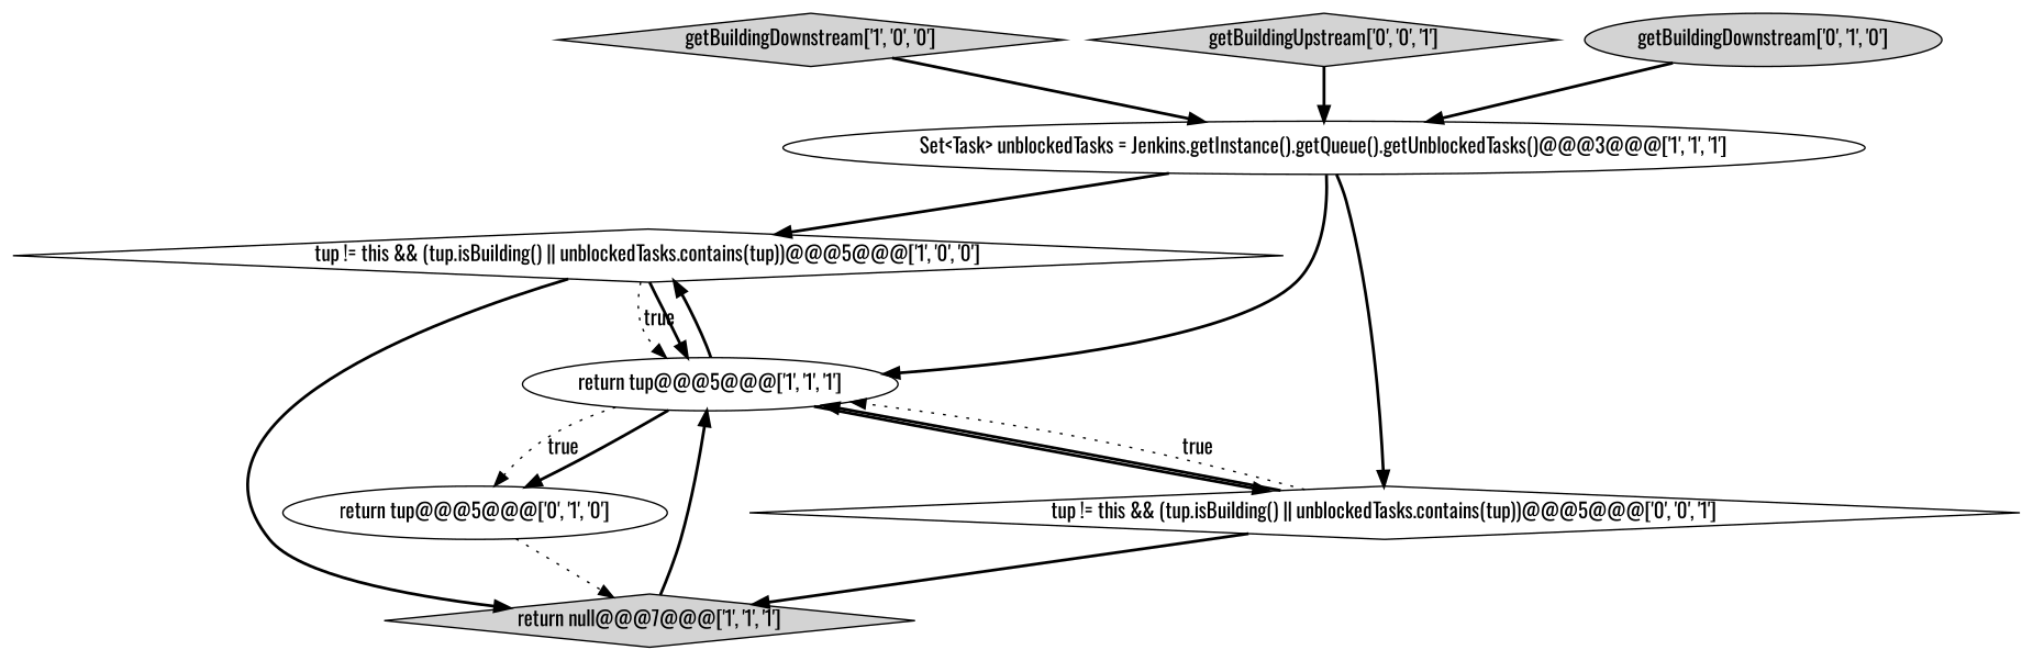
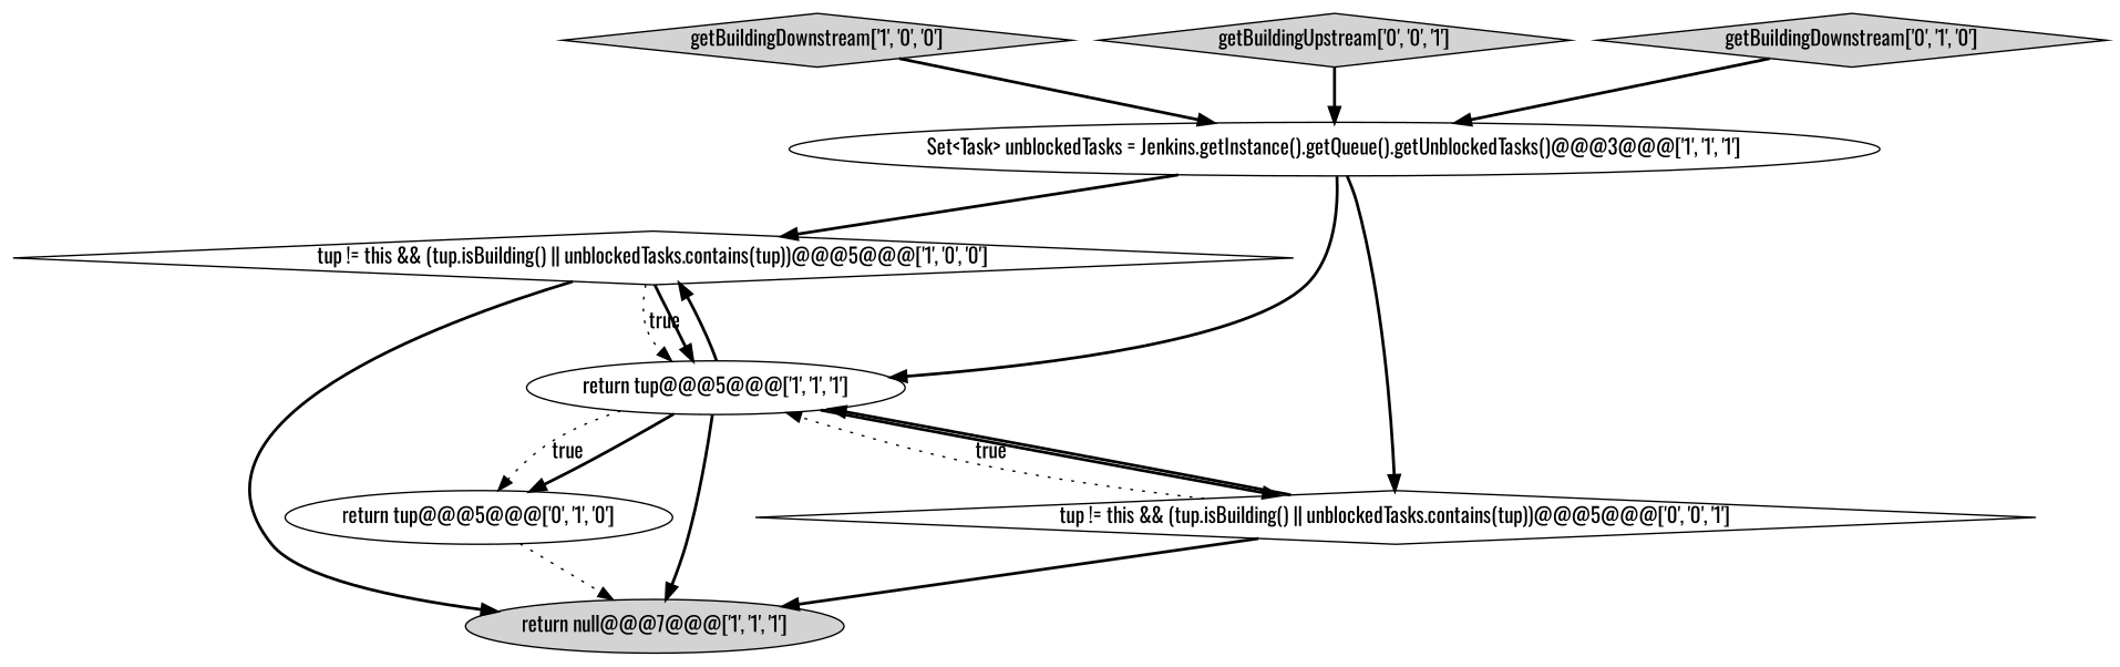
  digraph {
    fontname=Oswald
    node [fillcolor=white fontname=Oswald shape=diamond style=filled]
    edge [fontname=Oswald style=bold]
    n1 [label="tup != this && (tup.isBuilding() || unblockedTasks.contains(tup))@@@5@@@['1', '0', '0']"]
    n2 [label="return tup@@@5@@@['1', '1', '1']" shape=ellipse]
-   n3 [fillcolor=lightgray label="return null@@@7@@@['1', '1', '1']"]
+   n3 [fillcolor=lightgray label="return null@@@7@@@['1', '1', '1']" shape=ellipse]
    n4 [label="tup != this && (tup.isBuilding() || unblockedTasks.contains(tup))@@@5@@@['0', '0', '1']"]
    n5 [label="return tup@@@5@@@['0', '1', '0']" shape=ellipse]
    n6 [fillcolor=lightgray label="getBuildingDownstream['1', '0', '0']"]
    n7 [label="Set<Task> unblockedTasks = Jenkins.getInstance().getQueue().getUnblockedTasks()@@@3@@@['1', '1', '1']" shape=ellipse]
    n8 [fillcolor=lightgray label="getBuildingUpstream['0', '0', '1']"]
-   n9 [fillcolor=lightgray label="getBuildingDownstream['0', '1', '0']" shape=ellipse]
+   n9 [fillcolor=lightgray label="getBuildingDownstream['0', '1', '0']"]
    n1 -> n2 [label=true style=dotted]
    n1 -> n2
    n1 -> n3
    n2 -> n1
-   n3 -> n2
+   n2 -> n3
    n2 -> n4
    n2 -> n5 [label=true style=dotted]
    n2 -> n5
    n4 -> n2
    n4 -> n2 [label=true style=dotted]
    n4 -> n3
    n5 -> n3 [style=dotted]
    n6 -> n7
    n7 -> n1
    n7 -> n2
    n7 -> n4
    n8 -> n7
    n9 -> n7
  }
